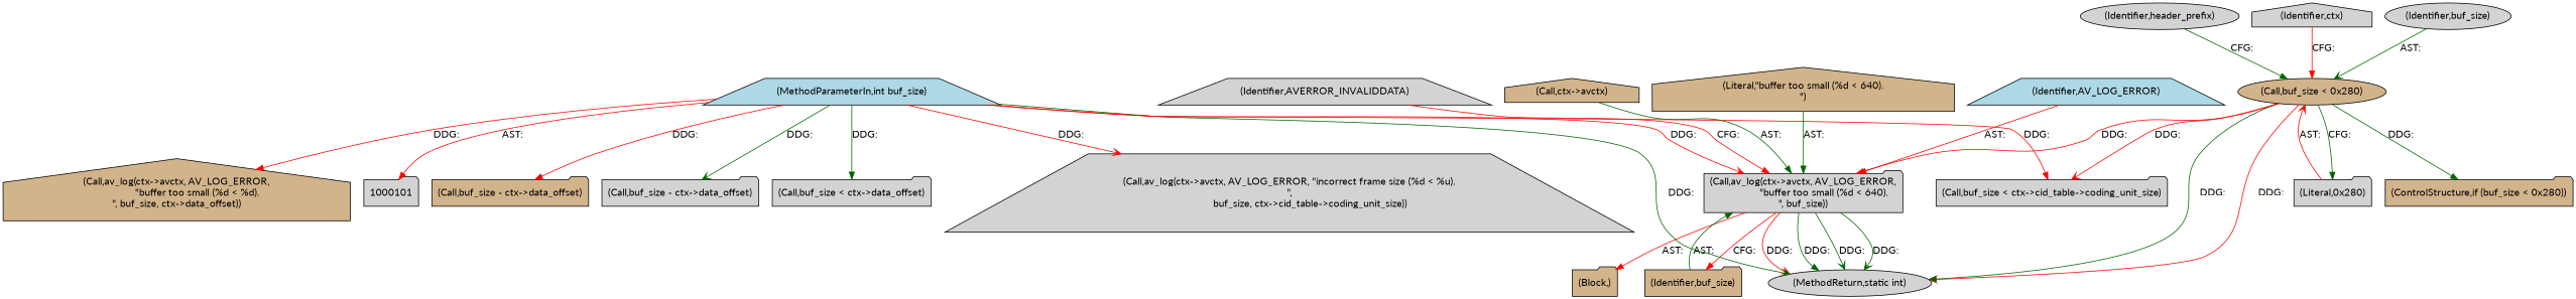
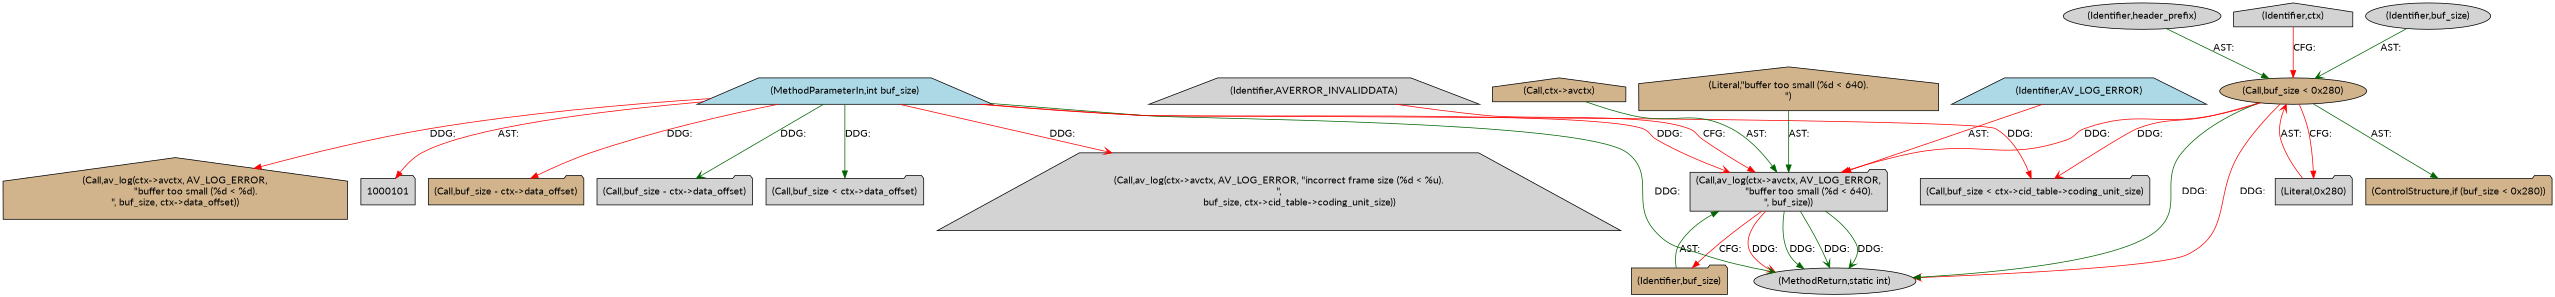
  digraph {
    fontname=Lato
    node [fillcolor=lightgrey fontname=Lato shape=folder style=filled]
    edge [arrowhead=normal color=red fontname=Lato]
    n1 [label="(Call,av_log(ctx->avctx, AV_LOG_ERROR,\n               \"buffer too small (%d < 640).\n\", buf_size))"]
    n2 [label="(MethodReturn,static int)" shape=ellipse]
-   n3 [fillcolor=tan label="(Block,)"]
    n4 [fillcolor=tan label="(Identifier,buf_size)"]
    n5 [fillcolor=tan label="(Call,buf_size < 0x280)" shape=ellipse]
    n6 [fillcolor=tan label="(ControlStructure,if (buf_size < 0x280))"]
    n7 [label="(Literal,0x280)"]
    n8 [label="(Call,buf_size < ctx->cid_table->coding_unit_size)"]
    n9 [fillcolor=lightblue label="(MethodParameterIn,int buf_size)" shape=trapezium]
    n10 [fillcolor=tan label="(Call,buf_size - ctx->data_offset)"]
    n11 [label="(Call,buf_size - ctx->data_offset)"]
    n12 [label="(Call,buf_size < ctx->data_offset)"]
    n13 [label="(Call,av_log(ctx->avctx, AV_LOG_ERROR, \"incorrect frame size (%d < %u).\n\",\n               buf_size, ctx->cid_table->coding_unit_size))" shape=trapezium]
    n14 [fillcolor=tan label="(Call,av_log(ctx->avctx, AV_LOG_ERROR,\n               \"buffer too small (%d < %d).\n\", buf_size, ctx->data_offset))" shape=house]
    1000101
    n16 [fillcolor=tan label="(Literal,\"buffer too small (%d < 640).\n\")" shape=house]
    n17 [label="(Identifier,header_prefix)" shape=ellipse]
    n18 [fillcolor=lightblue label="(Identifier,AV_LOG_ERROR)" shape=trapezium]
    n19 [label="(Identifier,ctx)" shape=house]
    n20 [label="(Identifier,AVERROR_INVALIDDATA)" shape=trapezium]
    n21 [fillcolor=tan label="(Call,ctx->avctx)" shape=house]
    n22 [label="(Identifier,buf_size)" shape=ellipse]
    n1 -> n2 [color=darkgreen label="DDG: "]
    n1 -> n2 [arrowhead=vee color=darkgreen label="DDG: "]
    n1 -> n2 [arrowhead=vee color=darkgreen label="DDG: "]
    n1 -> n2 [arrowhead=vee label="DDG: "]
-   n1 -> n3 [label="AST: "]
    n1 -> n4 [label="CFG: "]
    n4 -> n1 [color=darkgreen label="AST: "]
    n5 -> n1 [label="DDG: "]
    n5 -> n2 [arrowhead=vee label="DDG: "]
    n5 -> n2 [color=darkgreen label="DDG: "]
-   n5 -> n6 [color=darkgreen label="DDG: "]
-   n5 -> n7 [color=darkgreen label="CFG: "]
+   n5 -> n6 [color=darkgreen label="AST: "]
+   n5 -> n7 [label="CFG: "]
    n5 -> n8 [arrowhead=vee label="DDG: "]
    n7 -> n5 [arrowhead=vee label="AST: "]
    n9 -> n1 [arrowhead=vee label="DDG: "]
    n9 -> n2 [arrowhead=vee color=darkgreen label="DDG: "]
    n9 -> n8 [label="DDG: "]
    n9 -> n10 [label="DDG: "]
    n9 -> n11 [arrowhead=vee color=darkgreen label="DDG: "]
    n9 -> n12 [color=darkgreen label="DDG: "]
    n9 -> n13 [arrowhead=vee label="DDG: "]
    n9 -> n14 [label="DDG: "]
    n9 -> 1000101 [label="AST: "]
    n16 -> n1 [color=darkgreen label="AST: "]
-   n17 -> n5 [color=darkgreen label="CFG: "]
+   n17 -> n5 [color=darkgreen label="AST: "]
    n18 -> n1 [label="AST: "]
    n19 -> n5 [label="CFG: "]
    n20 -> n1 [label="CFG: "]
    n21 -> n1 [color=darkgreen label="AST: "]
    n22 -> n5 [arrowhead=vee color=darkgreen label="AST: "]
  }
